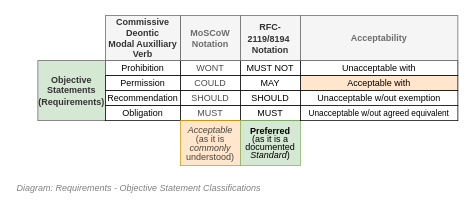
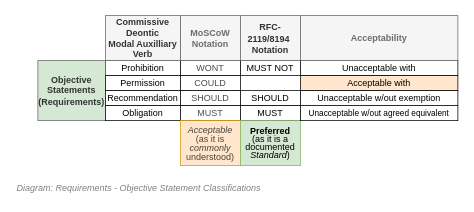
  <mxCell id="0" />
  <mxCell id="1" parent="0" />
  <mxCell id="2" value="&lt;p style=&quot;line-height: 90%&quot;&gt;Prohibition&lt;/p&gt;" style="rounded=0;whiteSpace=wrap;html=1;strokeWidth=1;fontFamily=Helvetica;fontColor=#000000;" vertex="1" parent="1"><mxGeometry x="140" y="80" width="100" height="20" as="geometry" /></mxCell>
  <mxCell id="3" value="Objective Statements (Requirements)" style="rounded=0;whiteSpace=wrap;html=1;strokeWidth=1;fontFamily=Helvetica;fontColor=#333333;fillColor=#d5e8d4;strokeColor=#666666;fontStyle=1;" vertex="1" parent="1"><mxGeometry x="50" y="80" width="90" height="80" as="geometry" /></mxCell>
  <mxCell id="4" value="&lt;p style=&quot;line-height: 90%&quot;&gt;Permission&lt;/p&gt;" style="rounded=0;whiteSpace=wrap;html=1;strokeWidth=1;fontFamily=Helvetica;fontColor=#000000;" vertex="1" parent="1"><mxGeometry x="140" y="100" width="100" height="20" as="geometry" /></mxCell>
  <mxCell id="5" value="&lt;p style=&quot;line-height: 90%&quot;&gt;Recommendation&lt;/p&gt;" style="rounded=0;whiteSpace=wrap;html=1;strokeWidth=1;fontFamily=Helvetica;fontColor=#000000;" vertex="1" parent="1"><mxGeometry x="140" y="120" width="100" height="20" as="geometry" /></mxCell>
  <mxCell id="6" value="&lt;p style=&quot;line-height: 90%&quot;&gt;Obligation&lt;/p&gt;" style="rounded=0;whiteSpace=wrap;html=1;strokeWidth=1;fontFamily=Helvetica;fontColor=#000000;" vertex="1" parent="1"><mxGeometry x="140" y="140" width="100" height="20" as="geometry" /></mxCell>
  <mxCell id="7" value="&lt;p style=&quot;line-height: 90%&quot;&gt;WONT&lt;/p&gt;" style="rounded=0;whiteSpace=wrap;html=1;strokeWidth=1;fontFamily=Helvetica;fontColor=#000000;textOpacity=70;" vertex="1" parent="1"><mxGeometry x="240" y="80" width="80" height="20" as="geometry" /></mxCell>
  <mxCell id="8" value="&lt;p style=&quot;line-height: 90%&quot;&gt;COULD&lt;/p&gt;" style="rounded=0;whiteSpace=wrap;html=1;strokeWidth=1;fontFamily=Helvetica;fontColor=#000000;textOpacity=70;" vertex="1" parent="1"><mxGeometry x="240" y="100" width="80" height="20" as="geometry" /></mxCell>
  <mxCell id="9" value="&lt;p style=&quot;line-height: 90%&quot;&gt;SHOULD&lt;/p&gt;" style="rounded=0;whiteSpace=wrap;html=1;strokeWidth=1;fontFamily=Helvetica;fontColor=#000000;textOpacity=70;" vertex="1" parent="1"><mxGeometry x="240" y="120" width="80" height="20" as="geometry" /></mxCell>
  <mxCell id="10" value="&lt;p style=&quot;line-height: 90%&quot;&gt;MUST&lt;/p&gt;" style="rounded=0;whiteSpace=wrap;html=1;strokeWidth=1;fontFamily=Helvetica;fontColor=#000000;textOpacity=70;" vertex="1" parent="1"><mxGeometry x="240" y="140" width="80" height="20" as="geometry" /></mxCell>
  <mxCell id="11" value="&lt;p style=&quot;line-height: 90%&quot;&gt;MUST NOT&lt;/p&gt;" style="rounded=0;whiteSpace=wrap;html=1;strokeWidth=1;fontFamily=Helvetica;fontColor=#000000;" vertex="1" parent="1"><mxGeometry x="320" y="80" width="80" height="20" as="geometry" /></mxCell>
- <mxCell id="12" value="&lt;p style=&quot;line-height: 90%&quot;&gt;MAY&lt;/p&gt;" style="rounded=0;whiteSpace=wrap;html=1;strokeWidth=1;fontFamily=Helvetica;fontColor=#000000;" vertex="1" parent="1"><mxGeometry x="320" y="100" width="80" height="20" as="geometry" /></mxCell>
  <mxCell id="13" value="SHOULD" style="rounded=0;whiteSpace=wrap;html=1;strokeWidth=1;fontFamily=Helvetica;fontColor=#000000;" vertex="1" parent="1"><mxGeometry x="320" y="120" width="80" height="20" as="geometry" /></mxCell>
  <mxCell id="14" value="&lt;p style=&quot;line-height: 90%&quot;&gt;MUST&lt;/p&gt;" style="rounded=0;whiteSpace=wrap;html=1;strokeWidth=1;fontFamily=Helvetica;fontColor=#000000;" vertex="1" parent="1"><mxGeometry x="320" y="140" width="80" height="20" as="geometry" /></mxCell>
  <mxCell id="15" value="MoSCoW Notation" style="rounded=0;whiteSpace=wrap;html=1;strokeWidth=1;fontFamily=Helvetica;fontColor=#333333;fillColor=#f5f5f5;strokeColor=#666666;fontStyle=1;textOpacity=70;" vertex="1" parent="1"><mxGeometry x="240" y="20" width="80" height="60" as="geometry" /></mxCell>
  <mxCell id="16" value="RFC-2119/8194&lt;span style=&quot;color: rgb(0 , 0 , 0) ; font-size: 13.333px ; font-weight: 400&quot;&gt;&amp;nbsp;&lt;/span&gt;&lt;br&gt;Notation" style="rounded=0;whiteSpace=wrap;html=1;strokeWidth=1;fontFamily=Helvetica;fontColor=#333333;fillColor=#f5f5f5;strokeColor=#666666;fontStyle=1" vertex="1" parent="1"><mxGeometry x="320" y="20" width="80" height="60" as="geometry" /></mxCell>
  <mxCell id="17" value="&lt;p style=&quot;line-height: 100%&quot;&gt;&lt;span style=&quot;font-weight: normal&quot;&gt;&lt;i&gt;Acceptable&lt;/i&gt; &lt;br&gt;(as it is &lt;i&gt;commonly&lt;/i&gt; understood)&lt;/span&gt;&lt;/p&gt;" style="rounded=0;whiteSpace=wrap;html=1;strokeWidth=1;fontFamily=Helvetica;fillColor=#ffe6cc;strokeColor=#d79b00;fontStyle=1;textOpacity=70;" vertex="1" parent="1"><mxGeometry x="240" y="160" width="80" height="60" as="geometry" /></mxCell>
  <mxCell id="18" value="&lt;p style=&quot;line-height: 90%&quot;&gt;Preferred &lt;br&gt;&lt;span style=&quot;font-weight: normal&quot;&gt;(as it is a&lt;br&gt;documented&lt;br&gt;&lt;i&gt;Standard&lt;/i&gt;)&lt;/span&gt;&lt;/p&gt;" style="rounded=0;whiteSpace=wrap;html=1;strokeWidth=1;fontFamily=Helvetica;fillColor=#d5e8d4;strokeColor=#82b366;fontStyle=1" vertex="1" parent="1"><mxGeometry x="320" y="160" width="80" height="60" as="geometry" /></mxCell>
  <mxCell id="19" value="&lt;p style=&quot;line-height: 90%&quot;&gt;&lt;font style=&quot;font-size: 11px&quot;&gt;Unacceptable w/out agreed equivalent&lt;/font&gt;&lt;/p&gt;" style="rounded=0;whiteSpace=wrap;html=1;strokeWidth=1;fontFamily=Helvetica;fontColor=#000000;fontSize=12;" vertex="1" parent="1"><mxGeometry x="400" y="140" width="210" height="20" as="geometry" /></mxCell>
  <mxCell id="20" value="&lt;p style=&quot;line-height: 90%; font-size: 12px;&quot;&gt;Unacceptable with&lt;/p&gt;" style="rounded=0;whiteSpace=wrap;html=1;strokeWidth=1;fontFamily=Helvetica;fontColor=#000000;fontSize=12;" vertex="1" parent="1"><mxGeometry x="400" y="80" width="210" height="20" as="geometry" /></mxCell>
  <mxCell id="21" value="&lt;p style=&quot;line-height: 90%; font-size: 12px;&quot;&gt;Acceptable with&lt;/p&gt;" style="rounded=0;whiteSpace=wrap;html=1;strokeWidth=1;fontFamily=Helvetica;fontColor=#000000;fontSize=12;fillColor=#ffe6cc;" vertex="1" parent="1"><mxGeometry x="400" y="100" width="210" height="20" as="geometry" /></mxCell>
  <mxCell id="22" value="&lt;p style=&quot;line-height: 90%&quot;&gt;&lt;font style=&quot;font-size: 12px&quot;&gt;Unacceptable w/out exemption&lt;/font&gt;&lt;/p&gt;" style="rounded=0;whiteSpace=wrap;html=1;strokeWidth=1;fontFamily=Helvetica;fontColor=#000000;fontSize=10;" vertex="1" parent="1"><mxGeometry x="400" y="120" width="210" height="20" as="geometry" /></mxCell>
  <mxCell id="23" value="Acceptability" style="rounded=0;whiteSpace=wrap;html=1;strokeWidth=1;fontFamily=Helvetica;fontColor=#333333;fillColor=#f5f5f5;strokeColor=#666666;fontStyle=1;textOpacity=70;" vertex="1" parent="1"><mxGeometry x="400" y="20" width="210" height="60" as="geometry" /></mxCell>
  <mxCell id="24" value="Commissive Deontic &lt;br&gt;Modal Auxilliary&lt;br&gt;Verb" style="rounded=0;whiteSpace=wrap;html=1;strokeWidth=1;fontFamily=Helvetica;fontColor=#333333;fillColor=#f5f5f5;strokeColor=#666666;fontStyle=1" vertex="1" parent="1"><mxGeometry x="140" y="20" width="100" height="60" as="geometry" /></mxCell>
  <mxCell id="25" value="&lt;font style=&quot;font-size: 12px&quot;&gt;Diagram: Requirements - Objective Statement Classifications&lt;br&gt;&lt;/font&gt;" style="text;strokeColor=none;fillColor=none;html=1;fontSize=12;fontStyle=2;verticalAlign=middle;align=left;shadow=0;glass=0;comic=0;opacity=30;fontColor=#808080;" vertex="1" parent="1"><mxGeometry x="20" y="240" width="580" height="20" as="geometry" /></mxCell>
